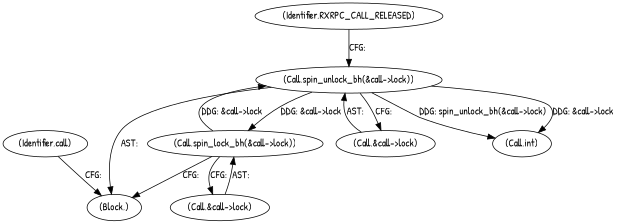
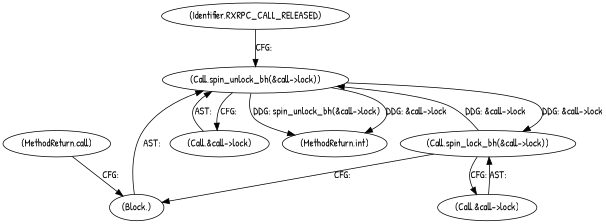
  digraph {
    fontname="Patrick Hand"
    node [fontname="Patrick Hand"]
    edge [fontname="Patrick Hand"]
    n1 [label="(Call,spin_unlock_bh(&call->lock))"]
    n2 [label="(Call,spin_lock_bh(&call->lock))"]
    n3 [label="(Block,)"]
    n4 [label="(Call,&call->lock)"]
-   n5 [label="(Call,int)"]
+   n5 [label="(MethodReturn,int)"]
    n6 [label="(Call,&call->lock)"]
-   n7 [label="(Identifier,call)"]
+   n7 [label="(MethodReturn,call)"]
    n8 [label="(Identifier,RXRPC_CALL_RELEASED)"]
    n1 -> n2 [label="DDG: &call->lock"]
-   n1 -> n3 [label="AST: "]
+   n3 -> n1 [label="AST: "]
    n1 -> n4 [label="CFG: "]
    n1 -> n5 [label="DDG: &call->lock"]
    n1 -> n5 [label="DDG: spin_unlock_bh(&call->lock)"]
    n2 -> n1 [label="DDG: &call->lock"]
    n2 -> n3 [label="CFG: "]
    n2 -> n6 [label="CFG: "]
    n4 -> n1 [label="AST: "]
    n6 -> n2 [label="AST: "]
    n7 -> n3 [label="CFG: "]
    n8 -> n1 [label="CFG: "]
  }
